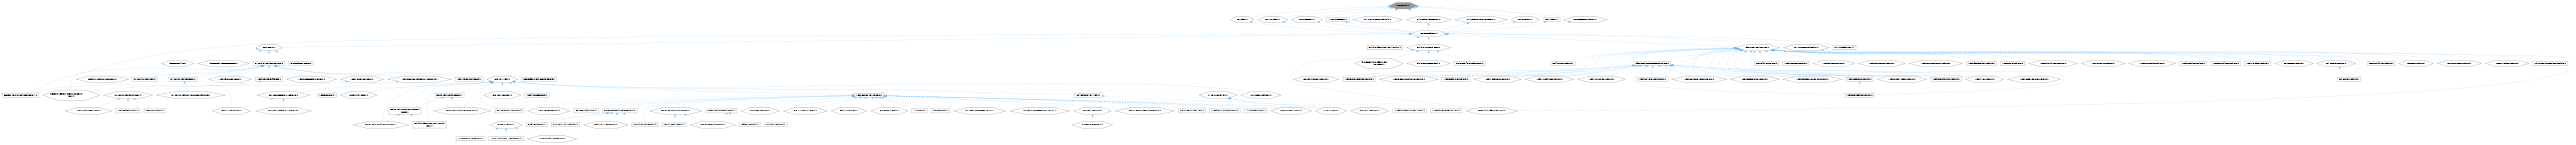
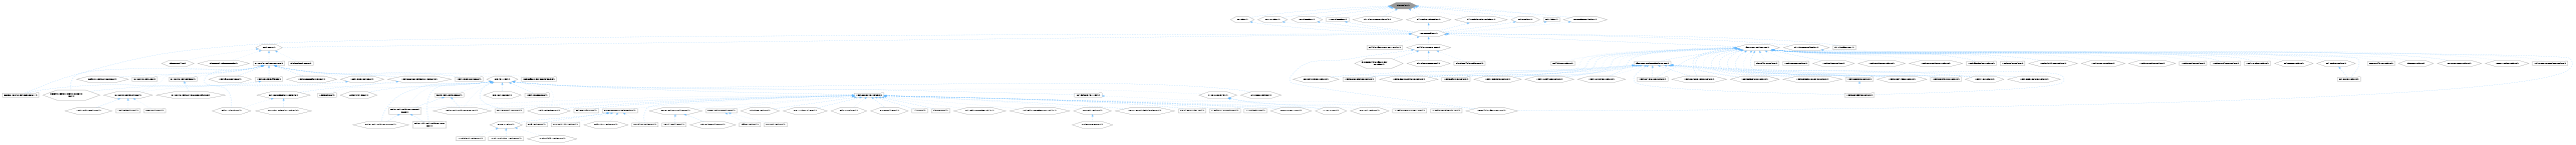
  digraph {
    node [color=grey40 fillcolor=white fontname=Helvetica fontsize=10 shape=hexagon style=filled]
    edge [color=steelblue1 dir=back fontname=Helvetica fontsize=10 labelfontname=Helvetica labelfontsize=10 style=dashed]
    n1 [color=gray40 fillcolor=grey60 fontcolor=black height=0.2 label="ShapeElem.h" width=0.4]
    n2 [height=0.2 label="BoxElem.h" width=0.4]
    n3 [height=0.2 label="ConvexElem.h" width=0.4]
    n4 [height=0.2 label="LevelSetElem.h" width=0.4]
    n5 [height=0.2 label="MLLevelSetElem.h" shape=folder width=0.4]
    n6 [height=0.2 label="PhysicsAssetRenderUtils.h" width=0.4]
    n7 [height=0.2 label="SkinnedLevelSetElem.h" width=0.4]
    n8 [height=0.2 label="SkinnedTriangleMeshElem.h" width=0.4]
    n9 [height=0.2 label="SphereElem.h" width=0.4]
    n10 [height=0.2 label="SphylElem.h" shape=folder width=0.4]
    n11 [height=0.2 label="TaperedCapsuleElem.h" width=0.4]
    n12 [height=0.2 label="AggregateGeom.h" width=0.4]
    n13 [height=0.2 label="BaseDynamicMeshSceneProxy.h" shape=folder width=0.4]
    n14 [height=0.2 label="BodySetup.h" width=0.4]
    n15 [height=0.2 label="CollisionGeometryConversion.h" shape=folder width=0.4]
    n16 [height=0.2 label="CollisionPropertySets.h" width=0.4]
    n17 [height=0.2 label="GeometryScriptTypes.h" width=0.4]
    n18 [height=0.2 label="PhysicsDataCollection.h" width=0.4]
    n19 [height=0.2 label="PhysicsGeometry.h" shape=folder width=0.4]
    n20 [height=0.2 label="ChaosCooking.h" width=0.4]
    n21 [height=0.2 label="ChaosDerivedDataReader.h" width=0.4]
    n22 [height=0.2 label="DynamicMeshComponent.h" shape=folder width=0.4]
    n23 [height=0.2 label="SkeletalBodySetup.h" shape=folder width=0.4]
    n24 [height=0.2 label="SetCollisionGeometryTool.h" width=0.4]
    n25 [height=0.2 label="ExtractCollisionGeometry\lBoxElem.h" width=0.4]
    n26 [height=0.2 label="PhysicsInspectorTool.h" width=0.4]
    n27 [height=0.2 label="SimpleCollisionEditorTool.h" shape=folder width=0.4]
    n28 [height=0.2 label="CollisionFunctions.h" shape=folder width=0.4]
    n29 [height=0.2 label="ContainmentFunctions.h" width=0.4]
    n30 [height=0.2 label="GeometryScriptSelectionTypes.h" shape=folder width=0.4]
    n31 [height=0.2 label="MeshBasicEditFunctions.h" shape=folder width=0.4]
    n32 [height=0.2 label="MeshBoneWeightFunctions.h" shape=folder width=0.4]
    n33 [height=0.2 label="MeshDecompositionFunctions.h" width=0.4]
    n34 [height=0.2 label="MeshDeformFunctions.h" shape=folder width=0.4]
    n35 [height=0.2 label="MeshMaterialFunctions.h" width=0.4]
    n36 [height=0.2 label="MeshModelingFunctions.h" width=0.4]
    n37 [height=0.2 label="MeshNormalsFunctions.h" width=0.4]
    n38 [height=0.2 label="MeshPolygroupFunctions.h" shape=folder width=0.4]
    n39 [height=0.2 label="MeshSculptLayersFunctions.h" width=0.4]
    n40 [height=0.2 label="MeshSelectionFunctions.h" width=0.4]
    n41 [height=0.2 label="MeshSelectionQueryFunctions.h" width=0.4]
    n42 [height=0.2 label="MeshSpatialFunctions.h" shape=folder width=0.4]
    n43 [height=0.2 label="MeshSubdivideFunctions.h" width=0.4]
    n44 [height=0.2 label="MeshTransformFunctions.h" shape=folder width=0.4]
    n45 [height=0.2 label="MeshUVFunctions.h" width=0.4]
    n46 [height=0.2 label="MeshVertexColorFunctions.h" width=0.4]
    n47 [height=0.2 label="ListUtilityFunctions.h" shape=folder width=0.4]
    n48 [height=0.2 label="MeshAssetFunctions.h" shape=folder width=0.4]
    n49 [height=0.2 label="MeshBakeFunctions.h" width=0.4]
    n50 [height=0.2 label="MeshBooleanFunctions.h" width=0.4]
    n51 [height=0.2 label="MeshComparisonFunctions.h" width=0.4]
    n52 [height=0.2 label="MeshGeodesicFunctions.h" shape=folder width=0.4]
    n53 [height=0.2 label="MeshPoolFunctions.h" shape=folder width=0.4]
    n54 [height=0.2 label="MeshPrimitiveFunctions.h" width=0.4]
    n55 [height=0.2 label="MeshQueryFunctions.h" width=0.4]
    n56 [height=0.2 label="MeshRemeshFunctions.h" width=0.4]
    n57 [height=0.2 label="MeshRepairFunctions.h" shape=folder width=0.4]
    n58 [height=0.2 label="MeshSamplingFunctions.h" shape=folder width=0.4]
    n59 [height=0.2 label="MeshVoxelFunctions.h" shape=folder width=0.4]
    n60 [height=0.2 label="PointSetFunctions.h" width=0.4]
    n61 [height=0.2 label="PolyPathFunctions.h" width=0.4]
    n62 [height=0.2 label="PolygonFunctions.h" shape=folder width=0.4]
    n63 [height=0.2 label="SceneUtilityFunctions.h" shape=folder width=0.4]
    n64 [height=0.2 label="ShapeFunctions.h" width=0.4]
    n65 [height=0.2 label="TextureMapFunctions.h" width=0.4]
    n66 [height=0.2 label="VectorMathFunctions.h" width=0.4]
    n67 [height=0.2 label="VolumeTextureBakeFunctions.h" shape=folder width=0.4]
    n68 [height=0.2 label="DataflowEditorWeightMapPaint\lTool.h" width=0.4]
    n69 [height=0.2 label="DeformMeshPolygonsTool.h" width=0.4]
    n70 [height=0.2 label="DynamicMeshActor.h" shape=folder width=0.4]
    n71 [height=0.2 label="DynamicMeshBrushTool.h" width=0.4]
    n72 [height=0.2 label="DynamicMeshSelector.h" shape=folder width=0.4]
    n73 [height=0.2 label="EditUVIslandsTool.h" width=0.4]
    n74 [height=0.2 label="MeshGroupPaintTool.h" width=0.4]
    n75 [height=0.2 label="MeshRenderBufferSet.h" shape=folder width=0.4]
    n76 [height=0.2 label="MeshSpaceDeformerTool.h" width=0.4]
    n77 [height=0.2 label="MeshTopologySelectionMechanic.h" width=0.4]
    n78 [height=0.2 label="MeshVertexPaintTool.h" width=0.4]
    n79 [height=0.2 label="MeshVertexSculptTool.h" shape=folder width=0.4]
    n80 [height=0.2 label="PreviewMesh.h" width=0.4]
    n81 [height=0.2 label="SceneGeometrySpatialCache.h" shape=folder width=0.4]
    n82 [height=0.2 label="MeshAttributePaintTool.h" width=0.4]
    n83 [height=0.2 label="MeshSelectionTool.h" shape=folder width=0.4]
    n84 [height=0.2 label="SeamSculptTool.h" shape=folder width=0.4]
    n85 [height=0.2 label="DynamicMeshPolygroupTransformer.h" width=0.4]
    n86 [height=0.2 label="PolygonSelectionMechanic.h" width=0.4]
    n87 [height=0.2 label="AddPatchTool.h" shape=folder width=0.4]
    n88 [height=0.2 label="AddPrimitiveTool.h" width=0.4]
    n89 [height=0.2 label="BakeMeshAttributeMapsTool.h" width=0.4]
    n90 [height=0.2 label="BakeMeshAttributeMapsTool\lBase.h" shape=folder width=0.4]
-   n91 [height=0.2 label="CollisionGeometryConversion\lTool.h" shape=folder width=0.4]
+   n91 [height=0.2 label="BakeMultiMeshAttributeMaps\lTool.h" shape=folder width=0.4]
    n92 [height=0.2 label="BakeMeshAttributeTool.h" shape=folder width=0.4]
    n93 [height=0.2 label="BakeMeshAttributeVertexTool.h" width=0.4]
    n94 [height=0.2 label="ConvertToPolygonsTool.h" shape=folder width=0.4]
    n95 [height=0.2 label="DrawPolygonTool.h" width=0.4]
    n96 [height=0.2 label="MeshInspectorTool.h" shape=folder width=0.4]
    n97 [height=0.2 label="MeshOpPreviewHelpers.h" shape=folder width=0.4]
    n98 [height=0.2 label="WeldMeshEdgesTool.h" width=0.4]
    n99 [height=0.2 label="PolyEditPreviewMesh.h" shape=folder width=0.4]
    n100 [height=0.2 label="UVLayoutPreview.h" width=0.4]
    n101 [height=0.2 label="VolumeToMeshTool.h" width=0.4]
    n102 [height=0.2 label="BoundarySelectionMechanic.h" width=0.4]
    n103 [height=0.2 label="BakeTransformTool.h" shape=folder width=0.4]
    n104 [height=0.2 label="BaseCreateFromSelectedTool.h" shape=folder width=0.4]
    n105 [height=0.2 label="CombineMeshesTool.h" shape=folder width=0.4]
    n106 [height=0.2 label="BaseMeshFromSplinesTool.h" width=0.4]
    n107 [height=0.2 label="BaseMeshProcessingTool.h" shape=folder width=0.4]
    n108 [height=0.2 label="DisplaceMeshTool.h" width=0.4]
    n109 [height=0.2 label="DrawAndRevolveTool.h" width=0.4]
    n110 [height=0.2 label="EditNormalsTool.h" width=0.4]
    n111 [height=0.2 label="ExtractSplineTool.h" width=0.4]
    n112 [height=0.2 label="MirrorTool.h" shape=folder width=0.4]
    n113 [height=0.2 label="PlaneCutTool.h" shape=folder width=0.4]
    n114 [height=0.2 label="PolyEditInsertEdgeActivity.h" width=0.4]
    n115 [height=0.2 label="PolyEditInsertEdgeLoopActivity.h" width=0.4]
    n116 [height=0.2 label="RecomputeUVsTool.h" width=0.4]
    n117 [height=0.2 label="RemeshMeshTool.h" width=0.4]
    n118 [height=0.2 label="RemoveOccludedTrianglesTool.h" width=0.4]
    n119 [height=0.2 label="RevolveBoundaryTool.h" shape=folder width=0.4]
    n120 [height=0.2 label="UVEditorUVSnapshotTool.h" shape=folder width=0.4]
    n121 [height=0.2 label="UVLayoutTool.h" width=0.4]
    n122 [height=0.2 label="UVProjectionTool.h" shape=folder width=0.4]
    n123 [height=0.2 label="DrawPolyPathTool.h" width=0.4]
    n124 [height=0.2 label="UVEditorRecomputeUVsTool.h" shape=folder width=0.4]
    n125 [height=0.2 label="UVEditorTexelDensityTool.h" shape=folder width=0.4]
    n126 [height=0.2 label="BaseVoxelTool.h" width=0.4]
    n127 [height=0.2 label="CSGMeshesTool.h" shape=folder width=0.4]
    n128 [height=0.2 label="CutMeshWithMeshTool.h" shape=folder width=0.4]
    n129 [height=0.2 label="SelfUnionMeshesTool.h" width=0.4]
    n130 [height=0.2 label="RevolveSplineTool.h" shape=folder width=0.4]
    n131 [height=0.2 label="TriangulateSplinesTool.h" width=0.4]
    n132 [height=0.2 label="OffsetMeshTool.h" shape=folder width=0.4]
    n133 [height=0.2 label="SmoothMeshTool.h" shape=folder width=0.4]
    n134 [height=0.2 label="ProjectToTargetTool.h" width=0.4]
    n135 [height=0.2 label="VoxelBlendMeshesTool.h" shape=folder width=0.4]
    n136 [height=0.2 label="VoxelMorphologyMeshesTool.h" shape=folder width=0.4]
    n137 [height=0.2 label="VoxelSolidifyMeshesTool.h" width=0.4]
    n1 -> n2
    n1 -> n3
    n1 -> n4
    n1 -> n5 [style=dotted]
    n1 -> n6
    n1 -> n7 [style=dotted]
    n1 -> n8 [style=dotted]
    n1 -> n9
    n1 -> n10 [style=dotted]
    n1 -> n11
    n2 -> n12
    n3 -> n12 [style=dotted]
    n4 -> n12
    n5 -> n12
    n7 -> n12
    n8 -> n12
    n9 -> n12
    n10 -> n12 [style=dotted]
    n11 -> n12 [style=dotted]
    n12 -> n13
    n12 -> n14
    n12 -> n15 [style=dotted]
    n12 -> n16
    n12 -> n17
    n12 -> n18
    n12 -> n19
    n14 -> n20 [style=dotted]
    n14 -> n21 [style=dotted]
    n14 -> n22 [style=dotted]
    n14 -> n23 [style=dotted]
    n16 -> n24
    n16 -> n25
    n16 -> n26
    n16 -> n27 [style=dotted]
    n17 -> n28 [style=dotted]
    n17 -> n29 [style=dotted]
    n17 -> n30
    n17 -> n31
    n17 -> n32
    n17 -> n33
    n17 -> n34 [style=dotted]
    n17 -> n35
    n17 -> n36 [style=dotted]
    n17 -> n37
    n17 -> n38
    n17 -> n39
    n17 -> n40
    n17 -> n41 [style=dotted]
    n17 -> n42
    n17 -> n43
    n17 -> n44
    n17 -> n45
    n17 -> n46 [style=dotted]
    n17 -> n47 [style=dotted]
    n17 -> n48 [style=dotted]
    n17 -> n49
    n17 -> n50 [style=dotted]
    n17 -> n51 [style=dotted]
    n17 -> n52
    n17 -> n53 [style=dotted]
    n17 -> n54
    n17 -> n55 [style=dotted]
    n17 -> n56 [style=dotted]
    n17 -> n57 [style=dotted]
    n17 -> n58
    n17 -> n59
    n17 -> n60 [style=dotted]
    n17 -> n61 [style=dotted]
    n17 -> n62
    n17 -> n63 [style=dotted]
    n17 -> n64 [style=dotted]
    n17 -> n65
    n17 -> n66 [style=dotted]
    n17 -> n67 [style=dotted]
    n18 -> n24
    n22 -> n68
    n22 -> n69
    n22 -> n70 [style=dotted]
    n22 -> n71 [style=dotted]
    n22 -> n72 [style=dotted]
    n22 -> n73
    n22 -> n74
    n22 -> n75
    n22 -> n76
    n22 -> n77
    n22 -> n78 [style=dotted]
    n22 -> n79
    n22 -> n80 [style=dotted]
    n22 -> n81 [style=dotted]
    n30 -> n29
    n30 -> n31
    n30 -> n32 [style=dotted]
    n30 -> n33
    n30 -> n34 [style=dotted]
    n30 -> n35
    n30 -> n36
    n30 -> n37 [style=dotted]
    n30 -> n38
    n30 -> n39
    n30 -> n40 [style=dotted]
    n30 -> n41 [style=dotted]
    n30 -> n42 [style=dotted]
    n30 -> n43
    n30 -> n44 [style=dotted]
    n30 -> n45
    n30 -> n46 [style=dotted]
    n42 -> n31 [style=dotted]
    n61 -> n62
    n71 -> n82
    n71 -> n83 [style=dotted]
    n71 -> n84 [style=dotted]
    n72 -> n85
    n75 -> n13
    n77 -> n86
    n78 -> n68
    n80 -> n71 [style=dotted]
    n80 -> n87 [style=dotted]
    n80 -> n88
    n80 -> n89
    n80 -> n90 [style=dotted]
    n80 -> n91
    n80 -> n92 [style=dotted]
    n80 -> n93 [style=dotted]
    n80 -> n94
    n80 -> n95
    n80 -> n96
    n80 -> n97
    n80 -> n98 [style=dotted]
    n80 -> n99
    n80 -> n100 [style=dotted]
    n80 -> n101
    n86 -> n73 [style=dotted]
    n86 -> n102
    n90 -> n89
    n90 -> n91
    n92 -> n90
    n92 -> n93
    n97 -> n24 [style=dotted]
    n97 -> n90 [style=dotted]
    n97 -> n93 [style=dotted]
    n97 -> n94 [style=dotted]
    n97 -> n98
    n97 -> n103
    n97 -> n104 [style=dotted]
    n97 -> n105
    n97 -> n106 [style=dotted]
    n97 -> n107 [style=dotted]
    n97 -> n108
    n97 -> n109
    n97 -> n110 [style=dotted]
    n97 -> n111
    n97 -> n112
    n97 -> n113
    n97 -> n114 [style=dotted]
    n97 -> n115 [style=dotted]
    n97 -> n116
    n97 -> n117 [style=dotted]
    n97 -> n118
    n97 -> n119
    n97 -> n120
    n97 -> n121
    n97 -> n122
    n99 -> n123 [style=dotted]
    n100 -> n116 [style=dotted]
    n100 -> n121 [style=dotted]
    n100 -> n124 [style=dotted]
    n100 -> n125 [style=dotted]
    n104 -> n105 [style=dotted]
    n104 -> n126
    n104 -> n127
    n104 -> n128 [style=dotted]
    n104 -> n129 [style=dotted]
    n106 -> n130
    n106 -> n131
    n107 -> n132 [style=dotted]
    n107 -> n133 [style=dotted]
    n117 -> n134
    n126 -> n135 [style=dotted]
    n126 -> n136
    n126 -> n137 [style=dotted]
  }
